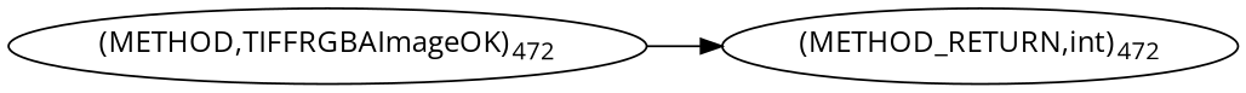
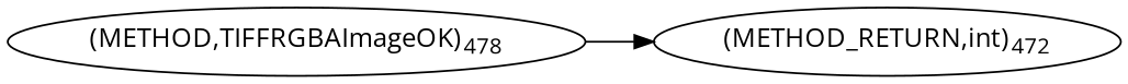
  digraph {
    rankdir=LR
    fontname="Open Sans"
    node [fontname="Open Sans"]
-   n1 [label=<(METHOD,TIFFRGBAImageOK)<SUB>472</SUB>>]
+   n1 [label=<(METHOD,TIFFRGBAImageOK)<SUB>478</SUB>>]
    n2 [label=<(METHOD_RETURN,int)<SUB>472</SUB>>]
    n1 -> n2 [fontname="Open Sans"]
  }
